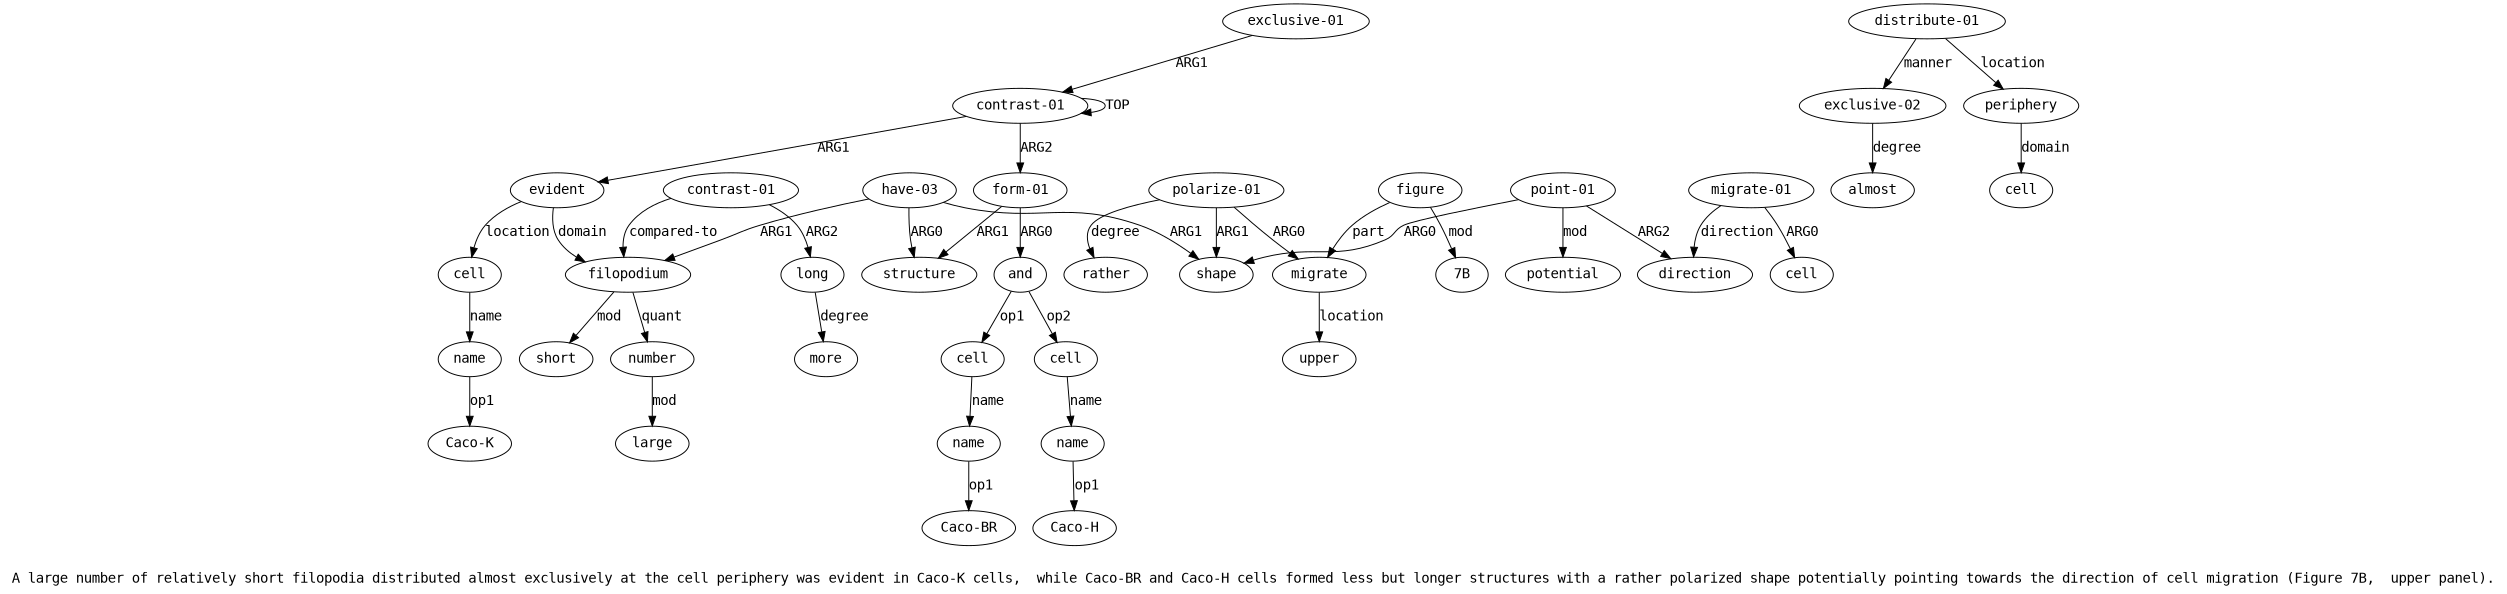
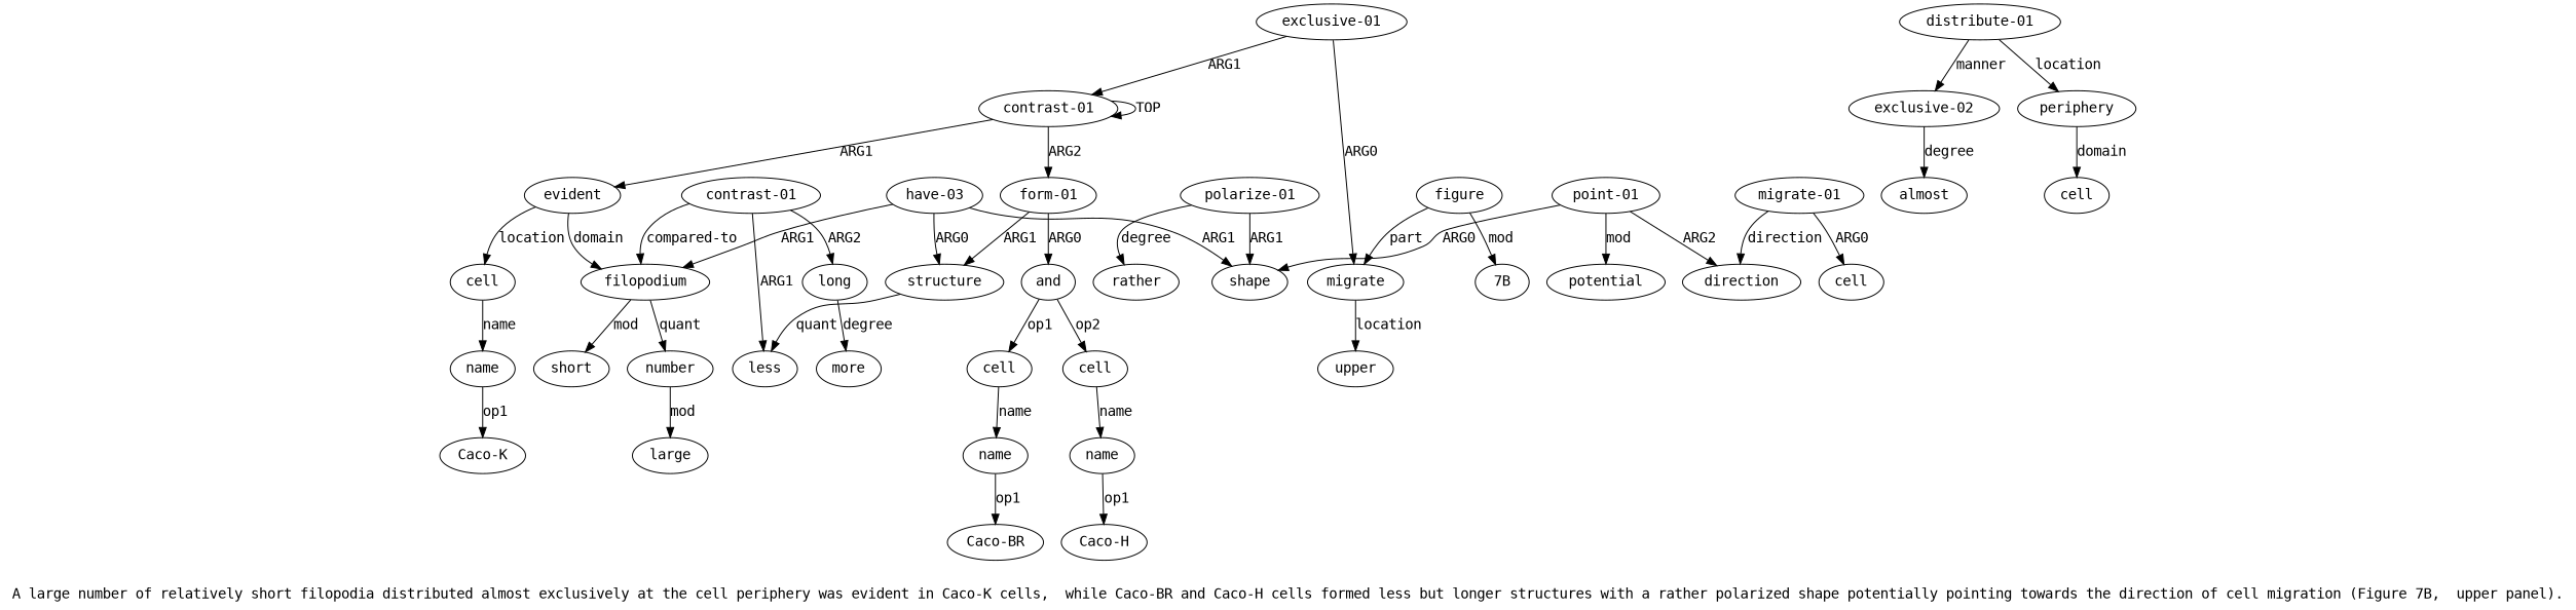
  digraph {
    fontname="DejaVu Sans Mono"
    label="A large number of relatively short filopodia distributed almost exclusively at the cell periphery was evident in Caco-K cells,  while Caco-BR and Caco-H cells formed less but longer structures with a rather polarized shape potentially pointing towards the direction of cell migration (Figure 7B,  upper panel)."
    node [color=black fontname="DejaVu Sans Mono" gold_ind=-1 gold_label=cell test_ind=-1 test_label=cell]
    edge [color=black fontname="DejaVu Sans Mono" gold_label=ARG1 test_label=ARG1]
    n1 [gold_ind=20 gold_label=structure label=structure test_ind=20 test_label=structure]
+   n2 [gold_ind=30 gold_label=less label=less test_ind=30 test_label=less]
    n3 [gold_ind=21 gold_label="have-03" label="have-03" test_ind=21 test_label="have-03"]
    n4 [gold_ind=22 gold_label=shape label=shape test_ind=22 test_label=shape]
    n5 [gold_ind=2 gold_label=filopodium label=filopodium test_ind=2 test_label=filopodium]
    n6 [gold_ind=23 gold_label="polarize-01" label="polarize-01" test_ind=23 test_label="polarize-01"]
    n7 [gold_ind=24 gold_label=rather label=rather test_ind=24 test_label=rather]
    n8 [gold_ind=25 gold_label="point-01" label="point-01" test_ind=25 test_label="point-01"]
    n9 [gold_ind=26 gold_label=direction label=direction test_ind=26 test_label=direction]
    n10 [gold_ind=29 gold_label=potential label=potential test_ind=29 test_label=potential]
    n11 [gold_ind=27 gold_label="migrate-01" label="migrate-01" test_ind=27 test_label="migrate-01"]
    n12 [gold_ind=28 label=cell test_ind=28]
    n13 [gold_ind=31 gold_label="contrast-01" label="contrast-01" test_ind=31 test_label="contrast-01"]
    n14 [gold_ind=32 gold_label=long label=long test_ind=32 test_label=long]
    n15 [gold_ind=33 gold_label=more label=more test_ind=33 test_label=more]
    n16 [gold_ind=3 gold_label=short label=short test_ind=3 test_label=short]
    n17 [gold_ind=5 gold_label=number label=number test_ind=5 test_label=number]
    n18 [gold_ind=6 gold_label=large label=large test_ind=6 test_label=large]
    n19 [gold_label="Caco-H" label="Caco-H" test_label="Caco-H"]
    n20 [gold_ind=37 gold_label=figure label=figure test_ind=37 test_label=figure]
    n21 [gold_ind=35 gold_label=panel label=migrate test_ind=35 test_label=panel]
    n22 [gold_label="7B" label="7B" test_label="7B"]
    n23 [gold_ind=36 gold_label=upper label=upper test_ind=36 test_label=upper]
    n24 [gold_label="Caco-K" label="Caco-K" test_label="Caco-K"]
    n25 [gold_ind=34 gold_label="describe-01" label="exclusive-01" test_ind=34 test_label="describe-01"]
    n26 [gold_ind=0 gold_label="contrast-01" label="contrast-01" test_ind=0 test_label="contrast-01"]
    n27 [gold_ind=14 gold_label="form-01" label="form-01" test_ind=14 test_label="form-01"]
    n28 [gold_ind=1 gold_label=evident label=evident test_ind=1 test_label=evident]
    n29 [gold_ind=15 gold_label=and label=and test_ind=15 test_label=and]
    n30 [gold_ind=12 label=cell test_ind=12]
    n31 [gold_ind=16 label=cell test_ind=16]
    n32 [gold_ind=18 label=cell test_ind=18]
    n33 [gold_ind=17 gold_label=name label=name test_ind=17 test_label=name]
    n34 [gold_ind=19 gold_label=name label=name test_ind=19 test_label=name]
    n35 [gold_label="Caco-BR" label="Caco-BR" test_label="Caco-BR"]
    n36 [gold_ind=11 gold_label=almost label=almost test_ind=11 test_label=almost]
    n37 [gold_ind=10 gold_label="exclusive-02" label="exclusive-02" test_ind=10 test_label="exclusive-02"]
    n38 [gold_ind=13 gold_label=name label=name test_ind=13 test_label=name]
    n39 [gold_ind=7 gold_label="distribute-01" label="distribute-01" test_ind=7 test_label="distribute-01"]
    n40 [gold_ind=8 gold_label=periphery label=periphery test_ind=8 test_label=periphery]
    n41 [gold_ind=9 label=cell test_ind=9]
+   n1 -> n2 [gold_label=quant label=quant test_label=quant]
    n3 -> n1 [gold_label=ARG0 label=ARG0 test_label=ARG0]
    n3 -> n4 [label=ARG1]
    n3 -> n5 [label=ARG1]
    n5 -> n16 [gold_label=mod label=mod test_label=mod]
    n5 -> n17 [gold_label=quant label=quant test_label=quant]
    n6 -> n4 [label=ARG1]
    n6 -> n7 [gold_label=degree label=degree test_label=degree]
    n8 -> n4 [gold_label=ARG0 label=ARG0 test_label=ARG0]
    n8 -> n9 [gold_label=ARG2 label=ARG2 test_label=ARG2]
    n8 -> n10 [gold_label=mod label=mod test_label=mod]
    n11 -> n9 [gold_label=direction label=direction test_label=direction]
    n11 -> n12 [gold_label=ARG0 label=ARG0 test_label=ARG0]
+   n13 -> n2 [label=ARG1]
    n13 -> n5 [gold_label="compared-to" label="compared-to" test_label="compared-to"]
    n13 -> n14 [gold_label=ARG2 label=ARG2 test_label=ARG2]
    n14 -> n15 [gold_label=degree label=degree test_label=degree]
    n17 -> n18 [gold_label=mod label=mod test_label=mod]
    n20 -> n21 [gold_label=part label=part test_label=part]
    n20 -> n22 [gold_label=mod label=mod test_label=mod]
    n21 -> n23 [gold_label=location label=location test_label=location]
-   n6 -> n21 [gold_label=ARG0 label=ARG0 test_label=ARG0]
+   n25 -> n21 [gold_label=ARG0 label=ARG0 test_label=ARG0]
    n25 -> n26 [label=ARG1]
    n26 -> n26 [gold_label=TOP label=TOP test_label=TOP]
    n26 -> n27 [gold_label=ARG2 label=ARG2 test_label=ARG2]
    n26 -> n28 [label=ARG1]
    n27 -> n1 [label=ARG1]
    n27 -> n29 [gold_label=ARG0 label=ARG0 test_label=ARG0]
    n28 -> n5 [gold_label=domain label=domain test_label=domain]
    n28 -> n30 [gold_label=location label=location test_label=location]
    n29 -> n31 [gold_label=op1 label=op1 test_label=op1]
    n29 -> n32 [gold_label=op2 label=op2 test_label=op2]
    n30 -> n38 [gold_label=name label=name test_label=name]
    n31 -> n33 [gold_label=name label=name test_label=name]
    n32 -> n34 [gold_label=name label=name test_label=name]
    n33 -> n35 [gold_label=op1 label=op1 test_label=op1]
    n34 -> n19 [gold_label=op1 label=op1 test_label=op1]
    n37 -> n36 [gold_label=degree label=degree test_label=degree]
    n38 -> n24 [gold_label=op1 label=op1 test_label=op1]
    n39 -> n37 [gold_label=manner label=manner test_label=manner]
    n39 -> n40 [gold_label=location label=location test_label=location]
    n40 -> n41 [gold_label=domain label=domain test_label=domain]
  }
